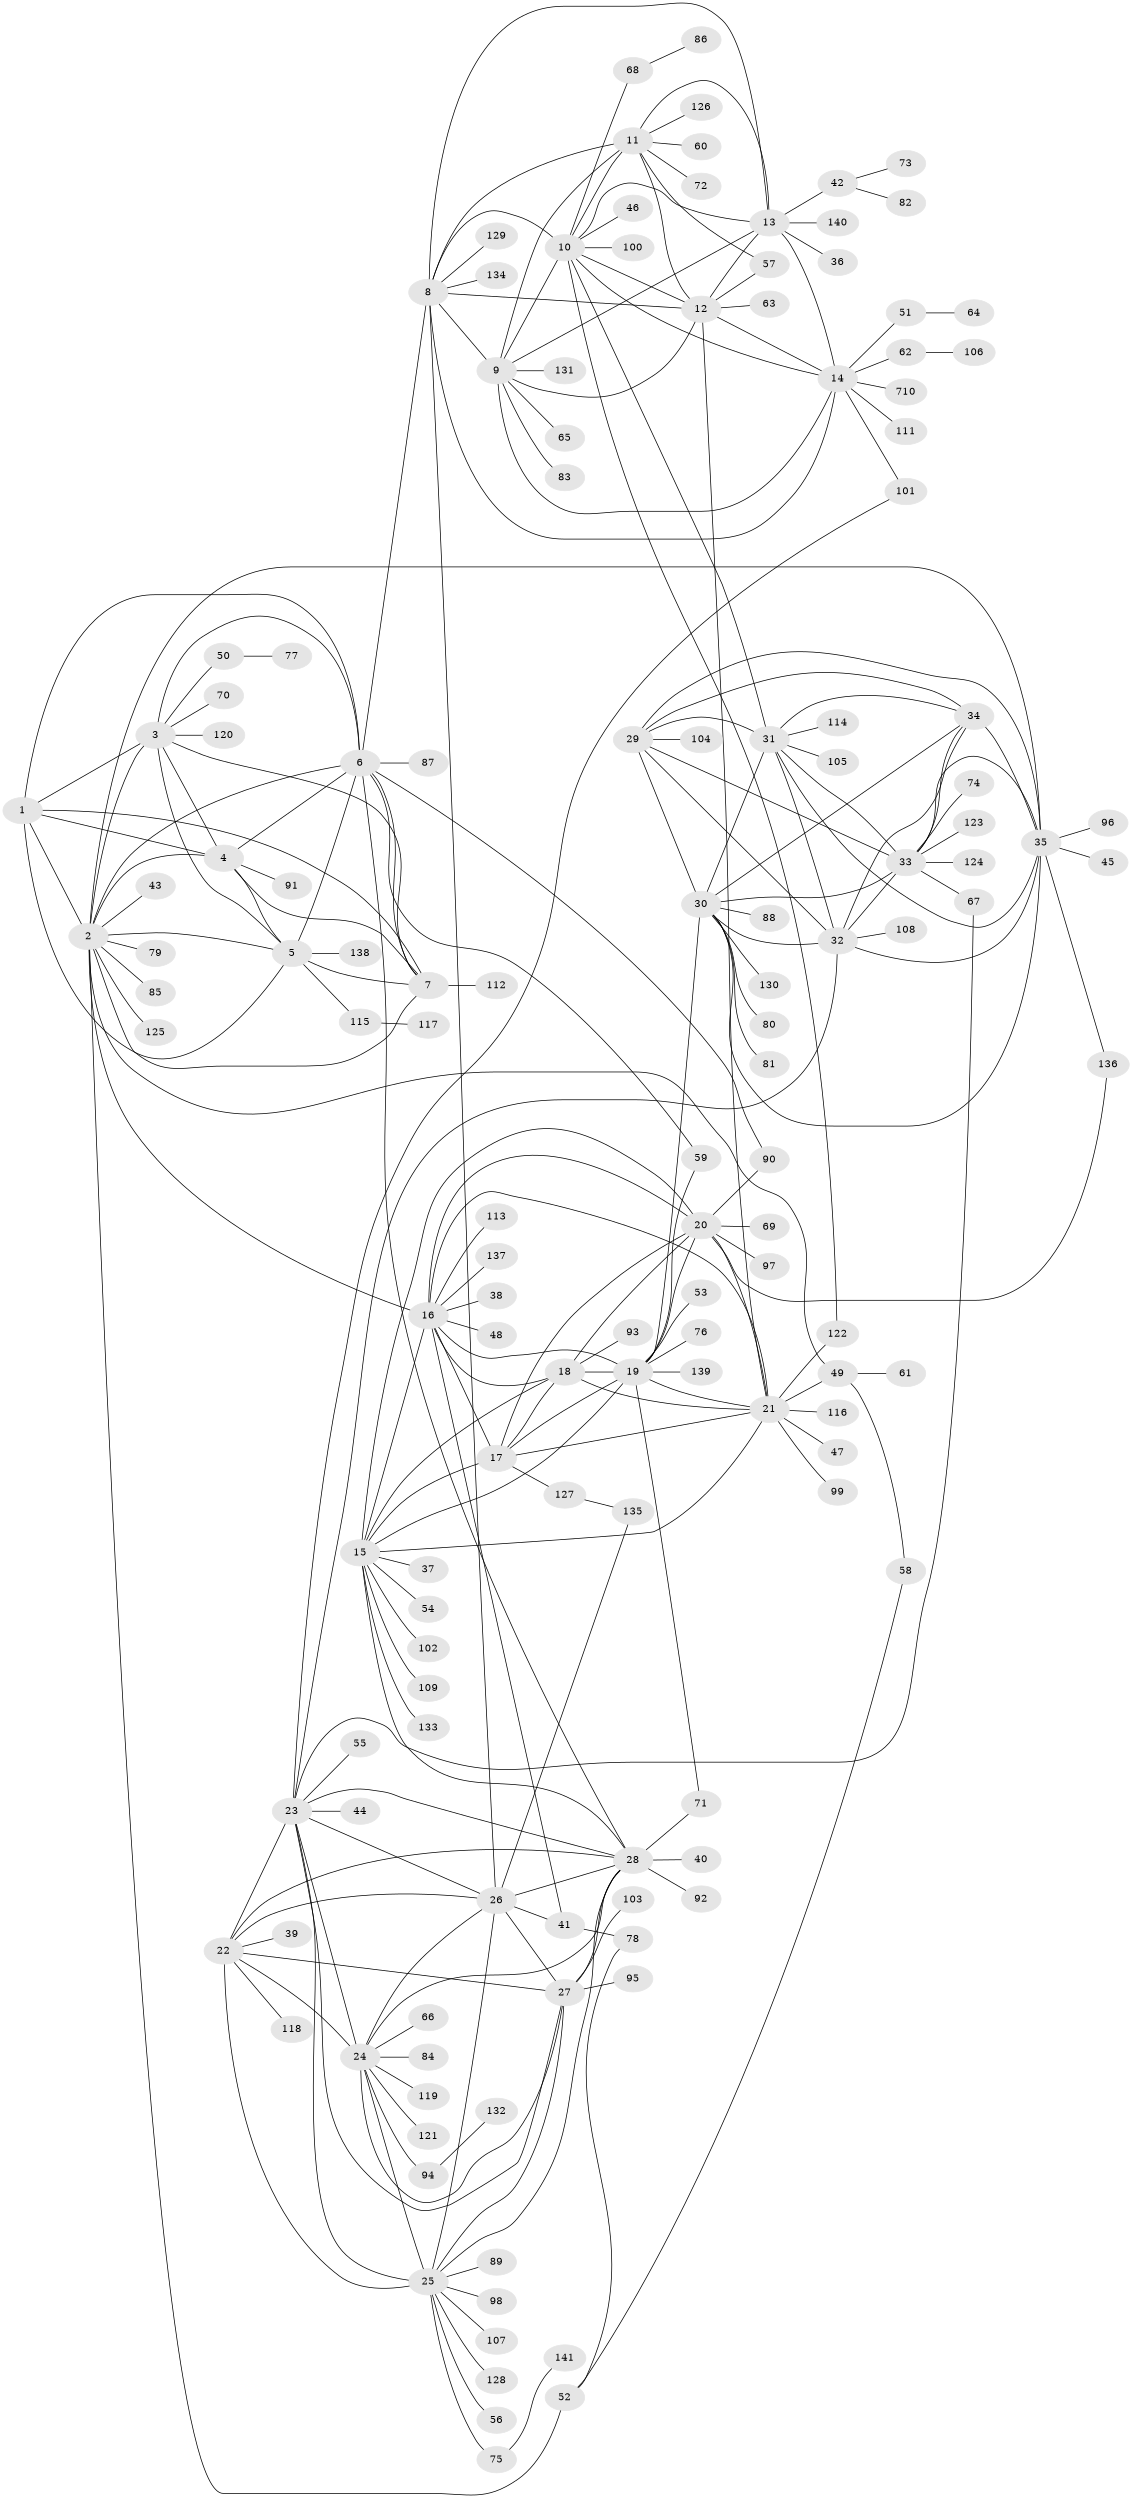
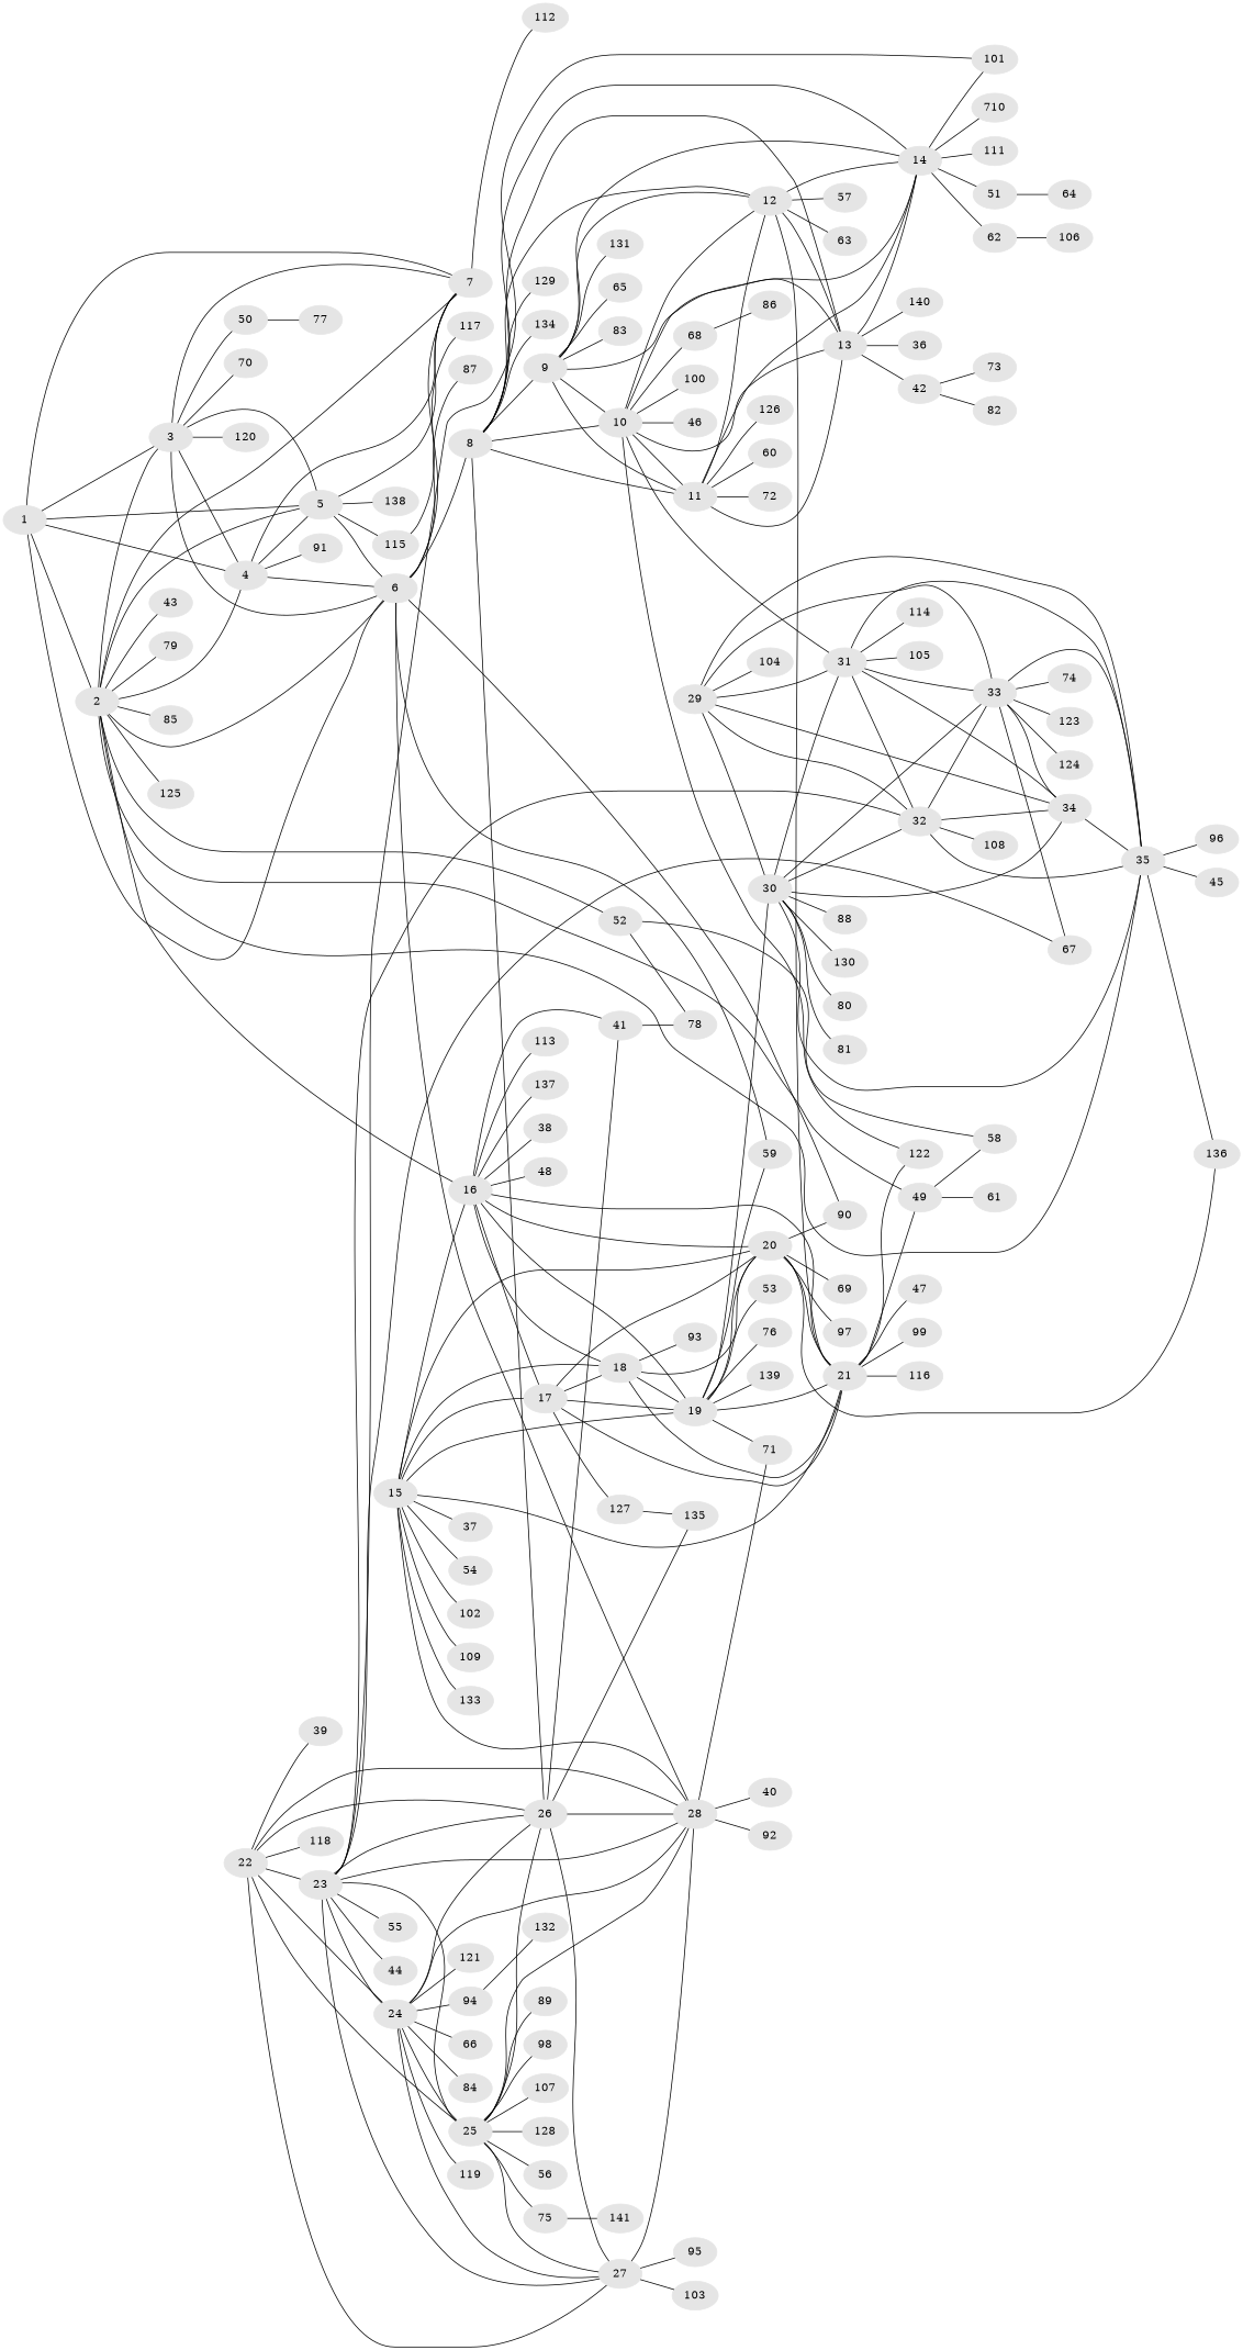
  graph {
    rankdir=LR
    node [color=gray90 style=filled]
    1
    2
    3
    4
    5
    6
    7
    16
    35
    43
    49
    52
    79
    85
    125
    50
    70
    120
    91
    115
    138
    8
    28
    59
    87
    90
    112
    21
    17
    18
    19
    20
    38
    41
    48
    113
    137
    136
    45
    96
    58
    61
    78
    77
    117
    9
    10
    11
    12
    13
    14
    26
    129
    134
    71
    40
    92
    65
    83
    131
    31
    46
    68
    100
    122
    60
    72
    126
    57
    63
    36
    42
    140
    51
    62
    101
    n77 [label=710]
    111
    27
    135
    32
    33
    34
    105
    114
    86
    47
    99
    116
    73
    82
    64
    106
    15
    37
    54
    102
    109
    133
    127
    93
    30
    53
    76
    139
    69
    97
    80
    81
    88
    130
    22
    23
    24
    25
    39
    118
    44
    55
    67
    66
    84
    94
    119
    121
    56
    75
    89
    98
    107
    128
    95
    103
    108
    132
    141
    29
    104
    74
    123
    124
    1 -- 2
    1 -- 3
    1 -- 4
    1 -- 5
    1 -- 6
    1 -- 7
    2 -- 3
    2 -- 4
    2 -- 5
    2 -- 6
    2 -- 7
    2 -- 16
    2 -- 35
    2 -- 43
    2 -- 49
    2 -- 52
    2 -- 79
    2 -- 85
    2 -- 125
    3 -- 4
    3 -- 5
    3 -- 6
    3 -- 7
    3 -- 50
    3 -- 70
    3 -- 120
    4 -- 5
    4 -- 6
    4 -- 7
    4 -- 91
    5 -- 6
    5 -- 7
    5 -- 115
    5 -- 138
    6 -- 7
    6 -- 8
    6 -- 28
    6 -- 59
    6 -- 87
    6 -- 90
    7 -- 112
    16 -- 21
    16 -- 17
    16 -- 18
    16 -- 19
    16 -- 20
    16 -- 38
    16 -- 41
    16 -- 48
    16 -- 113
    16 -- 137
    35 -- 136
    35 -- 45
    35 -- 96
    49 -- 58
    49 -- 61
    52 -- 58
    52 -- 78
    50 -- 77
    115 -- 117
    8 -- 9
    8 -- 10
    8 -- 11
    8 -- 12
    8 -- 13
    8 -- 14
    8 -- 26
    8 -- 129
    8 -- 134
    28 -- 71
    28 -- 40
    28 -- 92
    21 -- 49
    21 -- 122
    21 -- 47
    21 -- 99
    21 -- 116
    17 -- 21
    17 -- 18
    17 -- 19
    17 -- 20
    17 -- 127
    18 -- 21
    18 -- 19
    18 -- 20
    18 -- 93
    19 -- 59
    19 -- 21
    19 -- 20
    19 -- 71
    19 -- 30
    19 -- 53
    19 -- 76
    19 -- 139
    20 -- 90
    20 -- 21
    20 -- 136
    20 -- 69
    20 -- 97
    41 -- 78
    9 -- 10
    9 -- 11
    9 -- 12
    9 -- 13
    9 -- 14
    9 -- 65
    9 -- 83
    9 -- 131
    10 -- 11
    10 -- 12
    10 -- 13
    10 -- 14
    10 -- 31
    10 -- 46
    10 -- 68
    10 -- 100
    10 -- 122
    11 -- 12
    11 -- 13
-   11 -- 57
+   11 -- 14
    11 -- 60
    11 -- 72
    11 -- 126
    12 -- 21
    12 -- 13
    12 -- 14
    12 -- 57
    12 -- 63
    13 -- 14
    13 -- 36
    13 -- 42
    13 -- 140
    14 -- 51
    14 -- 62
    14 -- 101
    14 -- n77
    14 -- 111
    26 -- 28
    26 -- 41
    26 -- 27
    26 -- 135
    31 -- 35
    31 -- 32
    31 -- 33
    31 -- 34
    31 -- 105
    31 -- 114
    68 -- 86
    42 -- 73
    42 -- 82
    51 -- 64
    62 -- 106
    27 -- 28
    27 -- 95
    27 -- 103
    32 -- 35
    32 -- 33
    32 -- 34
    32 -- 108
    33 -- 35
    33 -- 34
    33 -- 67
    33 -- 74
    33 -- 123
    33 -- 124
    34 -- 35
    15 -- 16
    15 -- 28
    15 -- 21
    15 -- 17
    15 -- 18
    15 -- 19
    15 -- 20
    15 -- 37
    15 -- 54
    15 -- 102
    15 -- 109
    15 -- 133
    127 -- 135
    30 -- 35
    30 -- 31
    30 -- 32
    30 -- 33
    30 -- 34
    30 -- 80
    30 -- 81
    30 -- 88
    30 -- 130
    22 -- 28
    22 -- 26
    22 -- 27
    22 -- 23
    22 -- 24
    22 -- 25
    22 -- 39
    22 -- 118
    23 -- 28
    23 -- 26
    23 -- 101
    23 -- 27
    23 -- 32
    23 -- 24
    23 -- 25
    23 -- 44
    23 -- 55
    23 -- 67
    24 -- 28
    24 -- 26
    24 -- 27
    24 -- 25
    24 -- 66
    24 -- 84
    24 -- 94
    24 -- 119
    24 -- 121
    25 -- 28
    25 -- 26
    25 -- 27
    25 -- 56
    25 -- 75
    25 -- 89
    25 -- 98
    25 -- 107
    25 -- 128
    94 -- 132
    75 -- 141
    29 -- 35
    29 -- 31
    29 -- 32
    29 -- 33
    29 -- 34
    29 -- 30
    29 -- 104
  }
